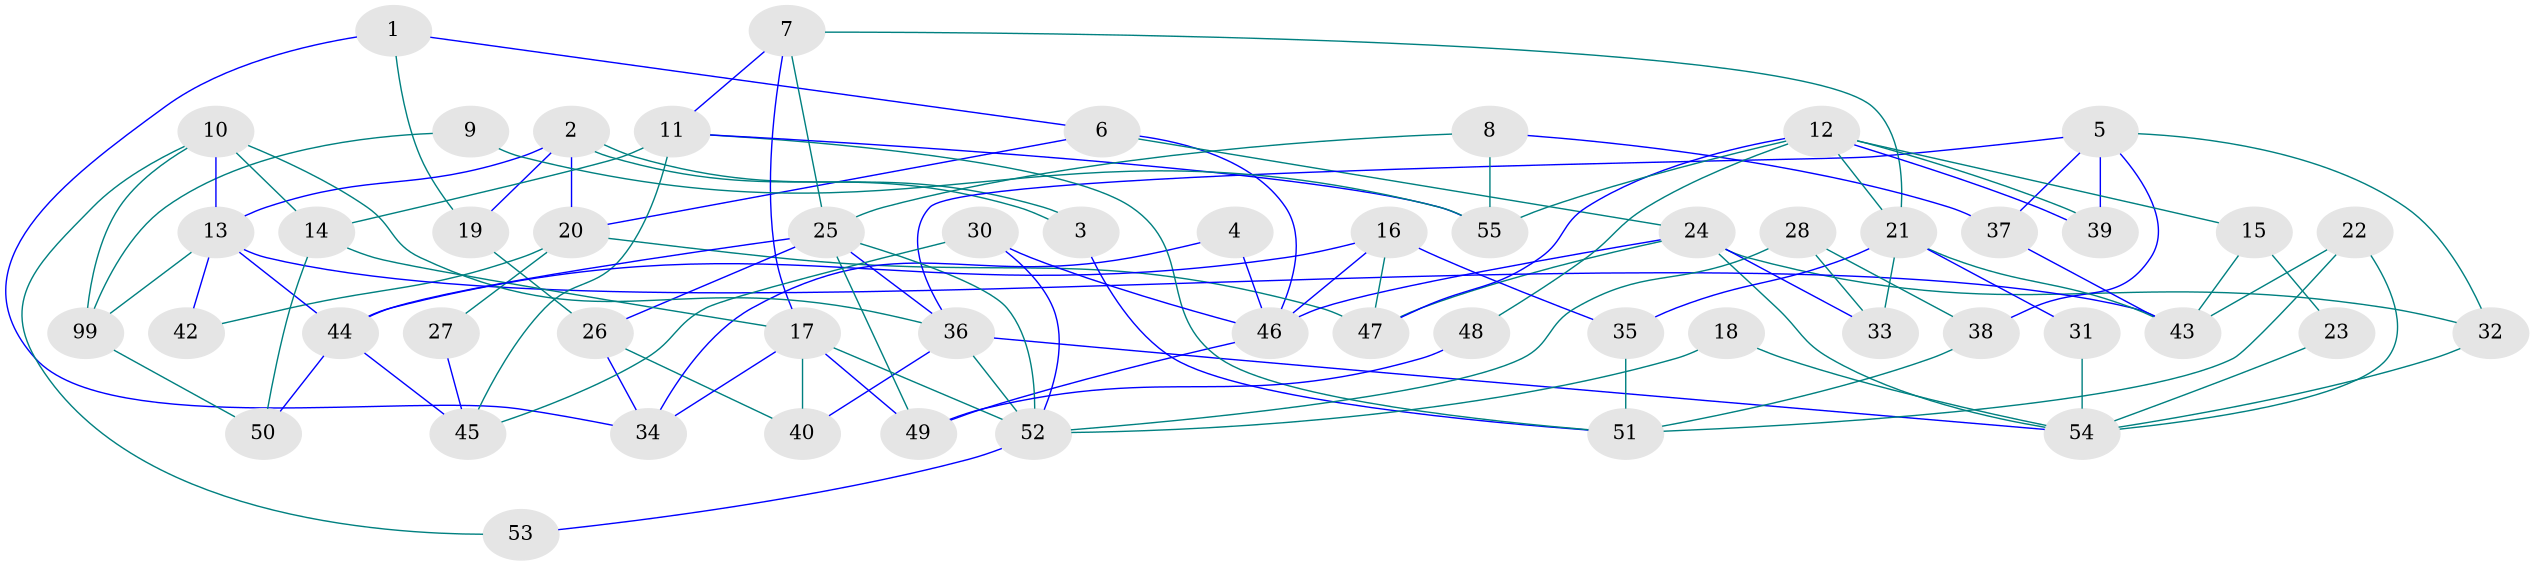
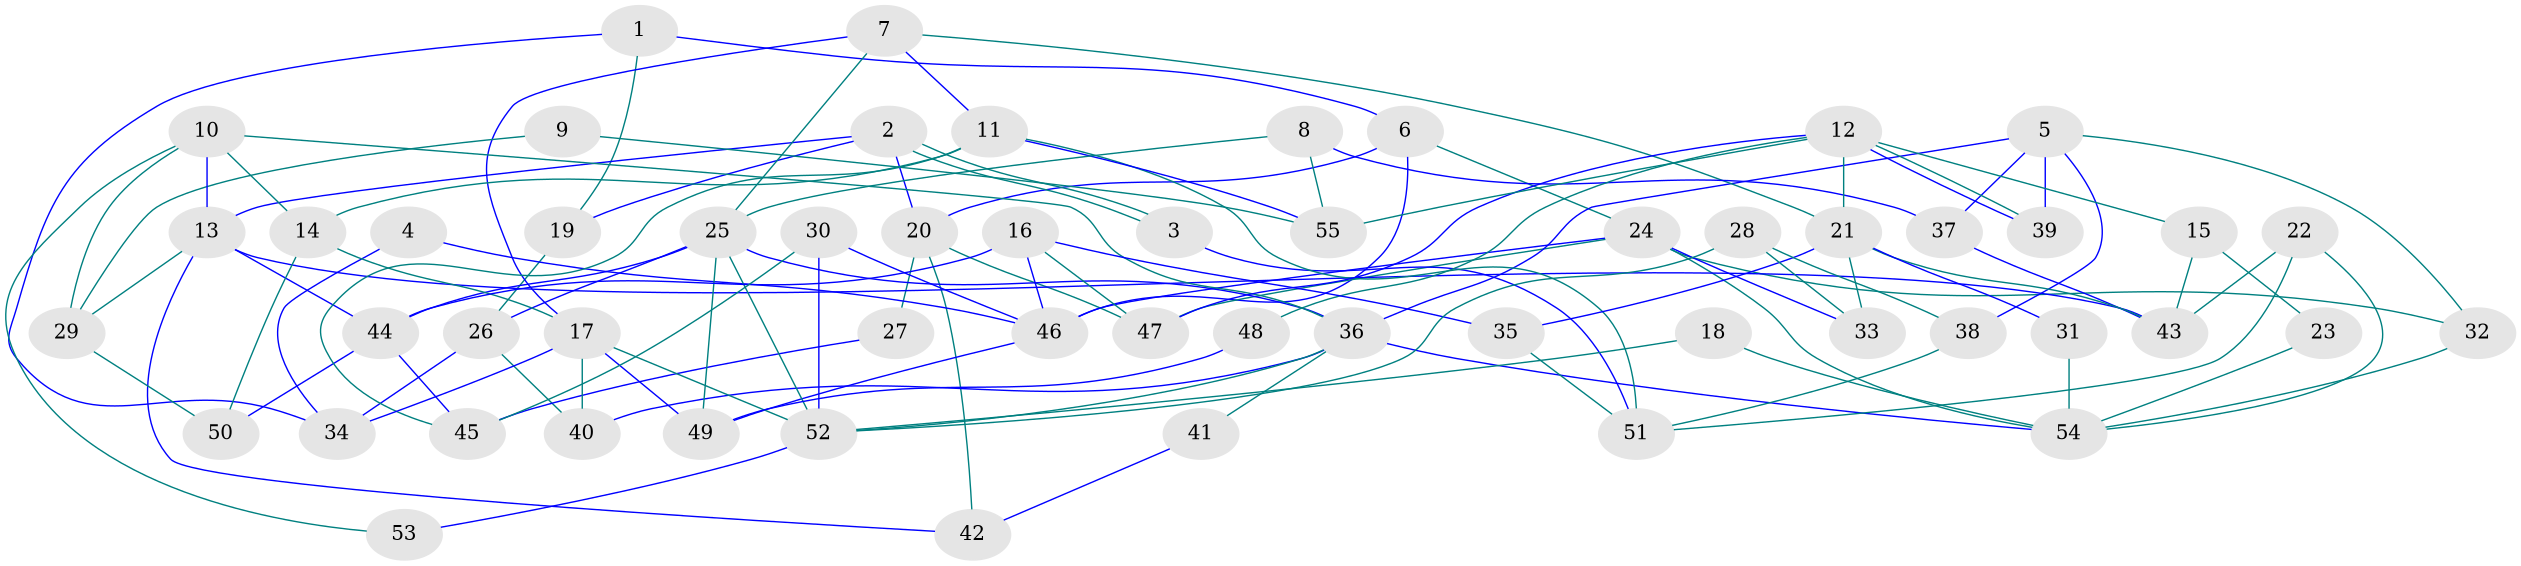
  graph {
    node [color=gray90 style=filled]
    edge [color=teal]
    1
    6
    19
    34
    20
    46
    24
    26
    2
    3
    13
    51
-   29 [label=99]
+   29
    42
    43
    44
    47
    27
    4
    49
    5
    32
    36
    37
    38
    39
    54
    40
    52
+   41
    33
    7
    11
    17
    21
    25
    55
    14
    45
    35
    31
    8
    9
    50
    10
    53
    12
    15
    48
    23
    16
    18
    22
    28
    30
    1 -- 6 [color=blue]
    1 -- 19
    1 -- 34 [color=blue]
    6 -- 20 [color=blue]
    6 -- 46 [color=blue]
    6 -- 24
    19 -- 26
    20 -- 42
    20 -- 47
    20 -- 27
    46 -- 49 [color=blue]
    24 -- 46 [color=blue]
    24 -- 47
    24 -- 32
    24 -- 54
    24 -- 33 [color=blue]
    26 -- 34 [color=blue]
    26 -- 40
    2 -- 19 [color=blue]
    2 -- 20 [color=blue]
    2 -- 3
    2 -- 3
    2 -- 13 [color=blue]
    3 -- 51 [color=blue]
    13 -- 29
    13 -- 42 [color=blue]
    13 -- 43 [color=blue]
    13 -- 44 [color=blue]
    29 -- 50
    44 -- 45 [color=blue]
    44 -- 50 [color=blue]
    27 -- 45 [color=blue]
    4 -- 34 [color=blue]
    4 -- 46 [color=blue]
    5 -- 32
    5 -- 36 [color=blue]
    5 -- 37 [color=blue]
    5 -- 38 [color=blue]
    5 -- 39 [color=blue]
    32 -- 54
    36 -- 54 [color=blue]
    36 -- 40 [color=blue]
    36 -- 52
+   36 -- 41
    37 -- 43 [color=blue]
    38 -- 51
    52 -- 53 [color=blue]
+   41 -- 42 [color=blue]
    7 -- 11 [color=blue]
    7 -- 17 [color=blue]
    7 -- 21
    7 -- 25
    11 -- 51
    11 -- 55 [color=blue]
    11 -- 14
    11 -- 45
    17 -- 34 [color=blue]
    17 -- 49 [color=blue]
    17 -- 40
    17 -- 52
    21 -- 43
    21 -- 33
    21 -- 35 [color=blue]
    21 -- 31 [color=blue]
    25 -- 26 [color=blue]
    25 -- 44 [color=blue]
    25 -- 49
    25 -- 36 [color=blue]
    25 -- 52
    14 -- 17
    14 -- 50
    35 -- 51
    31 -- 54
    8 -- 37 [color=blue]
    8 -- 25
    8 -- 55
    9 -- 29
    9 -- 55
    10 -- 13 [color=blue]
    10 -- 29
    10 -- 36
    10 -- 14
    10 -- 53
    12 -- 47 [color=blue]
    12 -- 39 [color=blue]
    12 -- 39
    12 -- 21
    12 -- 55
    12 -- 15
    12 -- 48
    15 -- 43
    15 -- 23
    48 -- 49 [color=blue]
    23 -- 54
    16 -- 46 [color=blue]
    16 -- 44 [color=blue]
    16 -- 47
    16 -- 35 [color=blue]
    18 -- 54
    18 -- 52
    22 -- 51
    22 -- 43
    22 -- 54
    28 -- 38
    28 -- 52
    28 -- 33
    30 -- 46 [color=blue]
    30 -- 52 [color=blue]
    30 -- 45
  }
